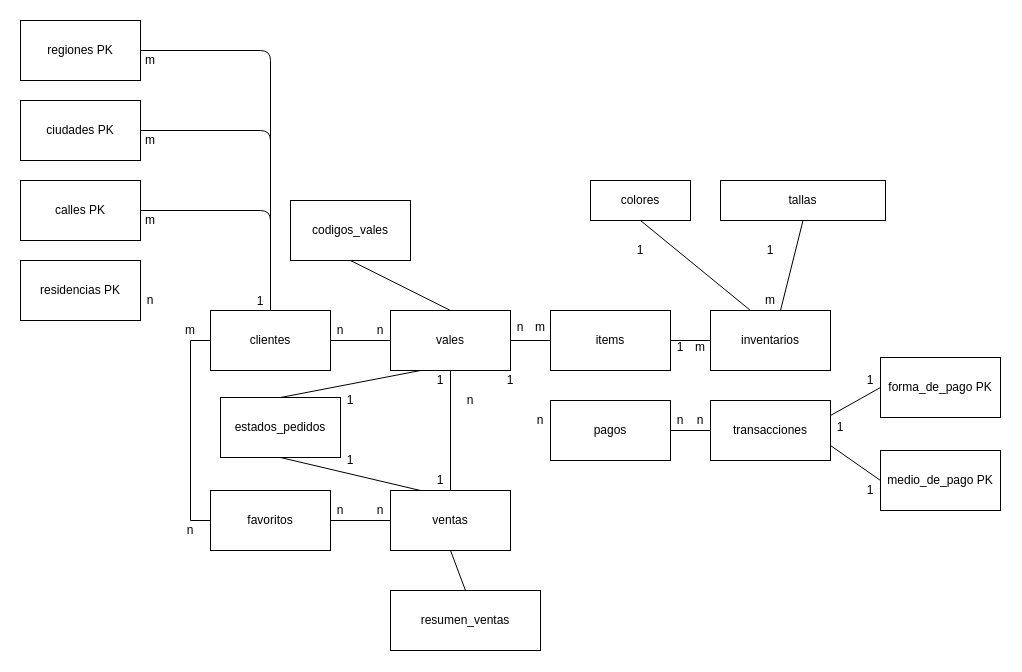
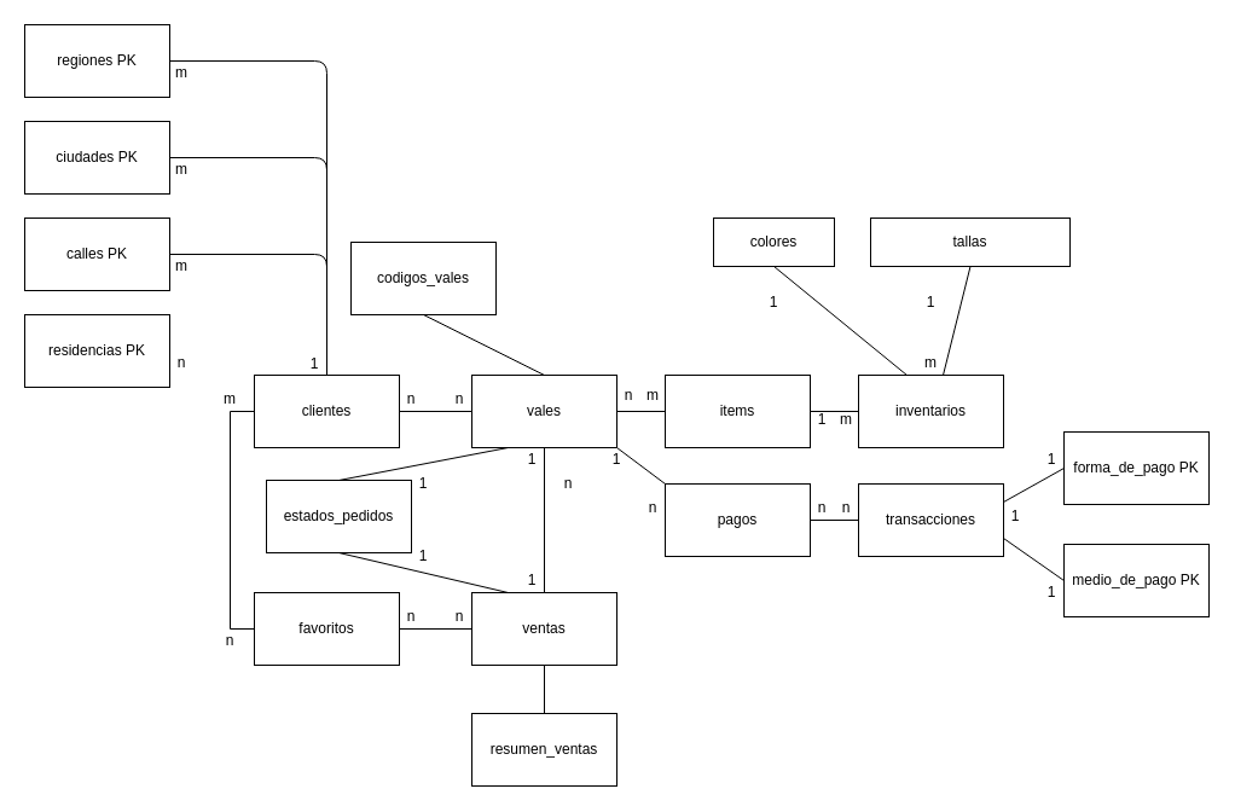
  <mxCell id="0" />
  <mxCell id="1" parent="0" />
  <mxCell id="2" value="clientes" style="rounded=0;whiteSpace=wrap;html=1;" parent="1" vertex="1"><mxGeometry x="210" y="310" width="120" height="60" as="geometry" /></mxCell>
  <mxCell id="3" value="items" style="rounded=0;whiteSpace=wrap;html=1;" parent="1" vertex="1"><mxGeometry x="550" y="310" width="120" height="60" as="geometry" /></mxCell>
  <mxCell id="4" value="vales" style="rounded=0;whiteSpace=wrap;html=1;" parent="1" vertex="1"><mxGeometry x="390" y="310" width="120" height="60" as="geometry" /></mxCell>
  <mxCell id="5" value="estados_pedidos" style="rounded=0;whiteSpace=wrap;html=1;" parent="1" vertex="1"><mxGeometry x="220" y="397" width="120" height="60" as="geometry" /></mxCell>
  <mxCell id="6" value="" style="endArrow=none;html=1;entryX=0;entryY=0.5;entryDx=0;entryDy=0;exitX=1;exitY=0.5;exitDx=0;exitDy=0;" parent="1" source="2" target="4" edge="1"><mxGeometry width="50" height="50" relative="1" as="geometry"><mxPoint x="560" y="490" as="sourcePoint" /><mxPoint x="610" y="440" as="targetPoint" /></mxGeometry></mxCell>
  <mxCell id="7" value="colores" style="rounded=0;whiteSpace=wrap;html=1;" parent="1" vertex="1"><mxGeometry x="590" y="180" width="100" height="40" as="geometry" /></mxCell>
  <mxCell id="8" value="tallas" style="rounded=0;whiteSpace=wrap;html=1;" parent="1" vertex="1"><mxGeometry x="720" y="180" width="165" height="40" as="geometry" /></mxCell>
  <mxCell id="9" value="ventas" style="rounded=0;whiteSpace=wrap;html=1;" parent="1" vertex="1"><mxGeometry x="390" y="490" width="120" height="60" as="geometry" /></mxCell>
  <mxCell id="10" value="favoritos" style="rounded=0;whiteSpace=wrap;html=1;" parent="1" vertex="1"><mxGeometry x="210" y="490" width="120" height="60" as="geometry" /></mxCell>
  <mxCell id="11" value="inventarios" style="rounded=0;whiteSpace=wrap;html=1;" parent="1" vertex="1"><mxGeometry x="710" y="310" width="120" height="60" as="geometry" /></mxCell>
  <mxCell id="12" value="" style="endArrow=none;html=1;entryX=0;entryY=0.5;entryDx=0;entryDy=0;exitX=1;exitY=0.5;exitDx=0;exitDy=0;" parent="1" source="3" target="11" edge="1"><mxGeometry width="50" height="50" relative="1" as="geometry"><mxPoint x="560" y="490" as="sourcePoint" /><mxPoint x="610" y="440" as="targetPoint" /></mxGeometry></mxCell>
  <mxCell id="13" value="" style="endArrow=none;html=1;entryX=0;entryY=0.5;entryDx=0;entryDy=0;" parent="1" target="3" edge="1"><mxGeometry width="50" height="50" relative="1" as="geometry"><mxPoint x="510" y="340" as="sourcePoint" /><mxPoint x="610" y="390" as="targetPoint" /></mxGeometry></mxCell>
  <mxCell id="14" value="" style="endArrow=none;html=1;entryX=0.5;entryY=1;entryDx=0;entryDy=0;exitX=0.5;exitY=0;exitDx=0;exitDy=0;" parent="1" source="9" target="4" edge="1"><mxGeometry width="50" height="50" relative="1" as="geometry"><mxPoint x="560" y="440" as="sourcePoint" /><mxPoint x="610" y="390" as="targetPoint" /></mxGeometry></mxCell>
  <mxCell id="15" value="" style="endArrow=none;html=1;exitX=0.5;exitY=0;exitDx=0;exitDy=0;entryX=0;entryY=0;entryDx=0;entryDy=0;" parent="1" source="5" target="32" edge="1"><mxGeometry width="50" height="50" relative="1" as="geometry"><mxPoint x="560" y="440" as="sourcePoint" /><mxPoint x="450" y="430" as="targetPoint" /></mxGeometry></mxCell>
  <mxCell id="16" value="" style="endArrow=none;html=1;entryX=0;entryY=0.5;entryDx=0;entryDy=0;exitX=1;exitY=0.5;exitDx=0;exitDy=0;" parent="1" source="10" target="9" edge="1"><mxGeometry width="50" height="50" relative="1" as="geometry"><mxPoint x="560" y="440" as="sourcePoint" /><mxPoint x="610" y="390" as="targetPoint" /></mxGeometry></mxCell>
  <mxCell id="17" value="" style="shape=partialRectangle;whiteSpace=wrap;html=1;bottom=1;right=1;left=1;top=0;fillColor=none;routingCenterX=-0.5;rotation=90;" parent="1" vertex="1"><mxGeometry x="110" y="420" width="180" height="20" as="geometry" /></mxCell>
  <mxCell id="18" value="" style="endArrow=none;html=1;entryX=0.5;entryY=1;entryDx=0;entryDy=0;exitX=0.25;exitY=0;exitDx=0;exitDy=0;" parent="1" target="7" edge="1"><mxGeometry width="50" height="50" relative="1" as="geometry"><mxPoint x="750" y="310" as="sourcePoint" /><mxPoint x="780" y="350" as="targetPoint" /></mxGeometry></mxCell>
  <mxCell id="19" value="" style="endArrow=none;html=1;entryX=0.5;entryY=1;entryDx=0;entryDy=0;exitX=0.5;exitY=0;exitDx=0;exitDy=0;" parent="1" target="8" edge="1"><mxGeometry width="50" height="50" relative="1" as="geometry"><mxPoint x="780" y="310" as="sourcePoint" /><mxPoint x="780" y="350" as="targetPoint" /></mxGeometry></mxCell>
  <mxCell id="20" value="m" style="text;html=1;strokeColor=none;fillColor=none;align=center;verticalAlign=middle;whiteSpace=wrap;rounded=0;" parent="1" vertex="1"><mxGeometry x="750" y="290" width="40" height="20" as="geometry" /></mxCell>
  <mxCell id="21" value="1" style="text;html=1;strokeColor=none;fillColor=none;align=center;verticalAlign=middle;whiteSpace=wrap;rounded=0;" parent="1" vertex="1"><mxGeometry x="620" y="240" width="40" height="20" as="geometry" /></mxCell>
  <mxCell id="22" value="1" style="text;html=1;strokeColor=none;fillColor=none;align=center;verticalAlign=middle;whiteSpace=wrap;rounded=0;" parent="1" vertex="1"><mxGeometry x="750" y="240" width="40" height="20" as="geometry" /></mxCell>
  <mxCell id="23" value="1" style="text;html=1;strokeColor=none;fillColor=none;align=center;verticalAlign=middle;whiteSpace=wrap;rounded=0;" parent="1" vertex="1"><mxGeometry x="660" y="337" width="40" height="20" as="geometry" /></mxCell>
  <mxCell id="24" value="n" style="text;html=1;strokeColor=none;fillColor=none;align=center;verticalAlign=middle;whiteSpace=wrap;rounded=0;" parent="1" vertex="1"><mxGeometry x="500" y="317" width="40" height="20" as="geometry" /></mxCell>
  <mxCell id="25" value="m" style="text;html=1;strokeColor=none;fillColor=none;align=center;verticalAlign=middle;whiteSpace=wrap;rounded=0;" parent="1" vertex="1"><mxGeometry x="680" y="337" width="40" height="20" as="geometry" /></mxCell>
  <mxCell id="26" value="m" style="text;html=1;strokeColor=none;fillColor=none;align=center;verticalAlign=middle;whiteSpace=wrap;rounded=0;" parent="1" vertex="1"><mxGeometry x="520" y="317" width="40" height="20" as="geometry" /></mxCell>
  <mxCell id="27" value="n" style="text;html=1;strokeColor=none;fillColor=none;align=center;verticalAlign=middle;whiteSpace=wrap;rounded=0;" parent="1" vertex="1"><mxGeometry x="170" y="520" width="40" height="20" as="geometry" /></mxCell>
  <mxCell id="28" value="n" style="text;html=1;strokeColor=none;fillColor=none;align=center;verticalAlign=middle;whiteSpace=wrap;rounded=0;" parent="1" vertex="1"><mxGeometry x="450" y="390" width="40" height="20" as="geometry" /></mxCell>
  <mxCell id="29" value="n" style="text;html=1;strokeColor=none;fillColor=none;align=center;verticalAlign=middle;whiteSpace=wrap;rounded=0;" parent="1" vertex="1"><mxGeometry x="360" y="320" width="40" height="20" as="geometry" /></mxCell>
  <mxCell id="30" value="n" style="text;html=1;strokeColor=none;fillColor=none;align=center;verticalAlign=middle;whiteSpace=wrap;rounded=0;" parent="1" vertex="1"><mxGeometry x="320" y="320" width="40" height="20" as="geometry" /></mxCell>
  <mxCell id="31" value="1" style="text;html=1;strokeColor=none;fillColor=none;align=center;verticalAlign=middle;whiteSpace=wrap;rounded=0;" parent="1" vertex="1"><mxGeometry x="330" y="390" width="40" height="20" as="geometry" /></mxCell>
  <mxCell id="32" value="1" style="text;html=1;strokeColor=none;fillColor=none;align=center;verticalAlign=middle;whiteSpace=wrap;rounded=0;" parent="1" vertex="1"><mxGeometry x="420" y="370" width="40" height="20" as="geometry" /></mxCell>
  <mxCell id="33" value="1" style="text;html=1;strokeColor=none;fillColor=none;align=center;verticalAlign=middle;whiteSpace=wrap;rounded=0;" parent="1" vertex="1"><mxGeometry x="420" y="470" width="40" height="20" as="geometry" /></mxCell>
  <mxCell id="34" value="n" style="text;html=1;strokeColor=none;fillColor=none;align=center;verticalAlign=middle;whiteSpace=wrap;rounded=0;" parent="1" vertex="1"><mxGeometry x="320" y="500" width="40" height="20" as="geometry" /></mxCell>
  <mxCell id="35" value="n" style="text;html=1;strokeColor=none;fillColor=none;align=center;verticalAlign=middle;whiteSpace=wrap;rounded=0;" parent="1" vertex="1"><mxGeometry x="360" y="500" width="40" height="20" as="geometry" /></mxCell>
  <mxCell id="36" value="m" style="text;html=1;strokeColor=none;fillColor=none;align=center;verticalAlign=middle;whiteSpace=wrap;rounded=0;" parent="1" vertex="1"><mxGeometry x="170" y="320" width="40" height="20" as="geometry" /></mxCell>
  <mxCell id="37" value="residencias PK" style="rounded=0;whiteSpace=wrap;html=1;" parent="1" vertex="1"><mxGeometry x="20" y="260" width="120" height="60" as="geometry" /></mxCell>
  <mxCell id="38" value="calles PK" style="rounded=0;whiteSpace=wrap;html=1;" parent="1" vertex="1"><mxGeometry x="20" y="180" width="120" height="60" as="geometry" /></mxCell>
  <mxCell id="39" value="ciudades PK" style="rounded=0;whiteSpace=wrap;html=1;" parent="1" vertex="1"><mxGeometry x="20" y="100" width="120" height="60" as="geometry" /></mxCell>
  <mxCell id="40" value="regiones PK" style="rounded=0;whiteSpace=wrap;html=1;" parent="1" vertex="1"><mxGeometry x="20" y="20" width="120" height="60" as="geometry" /></mxCell>
  <mxCell id="41" value="" style="endArrow=none;html=1;entryX=1;entryY=0.5;entryDx=0;entryDy=0;exitX=0.5;exitY=0;exitDx=0;exitDy=0;" parent="1" source="2" edge="1"><mxGeometry width="50" height="50" relative="1" as="geometry"><mxPoint x="270" y="230" as="sourcePoint" /><mxPoint x="140" y="210" as="targetPoint" /><Array as="points"><mxPoint x="270" y="210" /></Array></mxGeometry></mxCell>
  <mxCell id="42" value="" style="endArrow=none;html=1;entryX=1;entryY=0.5;entryDx=0;entryDy=0;exitX=0.5;exitY=0;exitDx=0;exitDy=0;" parent="1" edge="1"><mxGeometry width="50" height="50" relative="1" as="geometry"><mxPoint x="270" y="230" as="sourcePoint" /><mxPoint x="140" y="130" as="targetPoint" /><Array as="points"><mxPoint x="270" y="130" /></Array></mxGeometry></mxCell>
  <mxCell id="43" value="" style="endArrow=none;html=1;entryX=1;entryY=0.5;entryDx=0;entryDy=0;exitX=0.5;exitY=0;exitDx=0;exitDy=0;" parent="1" edge="1"><mxGeometry width="50" height="50" relative="1" as="geometry"><mxPoint x="270" y="150" as="sourcePoint" /><mxPoint x="140" y="50" as="targetPoint" /><Array as="points"><mxPoint x="270" y="50" /></Array></mxGeometry></mxCell>
  <mxCell id="44" value="n" style="text;html=1;strokeColor=none;fillColor=none;align=center;verticalAlign=middle;whiteSpace=wrap;rounded=0;" parent="1" vertex="1"><mxGeometry x="130" y="290" width="40" height="20" as="geometry" /></mxCell>
  <mxCell id="45" value="1" style="text;html=1;strokeColor=none;fillColor=none;align=center;verticalAlign=middle;whiteSpace=wrap;rounded=0;" parent="1" vertex="1"><mxGeometry x="240" y="291" width="40" height="20" as="geometry" /></mxCell>
  <mxCell id="46" value="m" style="text;html=1;strokeColor=none;fillColor=none;align=center;verticalAlign=middle;whiteSpace=wrap;rounded=0;" parent="1" vertex="1"><mxGeometry x="130" y="210" width="40" height="20" as="geometry" /></mxCell>
  <mxCell id="47" value="m" style="text;html=1;strokeColor=none;fillColor=none;align=center;verticalAlign=middle;whiteSpace=wrap;rounded=0;" parent="1" vertex="1"><mxGeometry x="130" y="130" width="40" height="20" as="geometry" /></mxCell>
  <mxCell id="48" value="m" style="text;html=1;strokeColor=none;fillColor=none;align=center;verticalAlign=middle;whiteSpace=wrap;rounded=0;" parent="1" vertex="1"><mxGeometry x="130" y="50" width="40" height="20" as="geometry" /></mxCell>
  <mxCell id="49" value="transacciones" style="rounded=0;whiteSpace=wrap;html=1;" parent="1" vertex="1"><mxGeometry x="710" y="400" width="120" height="60" as="geometry" /></mxCell>
  <mxCell id="50" value="forma_de_pago PK" style="rounded=0;whiteSpace=wrap;html=1;" parent="1" vertex="1"><mxGeometry x="880" y="357" width="120" height="60" as="geometry" /></mxCell>
  <mxCell id="51" value="medio_de_pago PK" style="rounded=0;whiteSpace=wrap;html=1;" parent="1" vertex="1"><mxGeometry x="880" y="450" width="120" height="60" as="geometry" /></mxCell>
  <mxCell id="52" value="" style="endArrow=none;html=1;entryX=0;entryY=0.5;entryDx=0;entryDy=0;exitX=1;exitY=0.25;exitDx=0;exitDy=0;" parent="1" source="49" target="50" edge="1"><mxGeometry width="50" height="50" relative="1" as="geometry"><mxPoint x="620" y="440" as="sourcePoint" /><mxPoint x="670" y="390" as="targetPoint" /></mxGeometry></mxCell>
  <mxCell id="53" value="" style="endArrow=none;html=1;entryX=0;entryY=0.5;entryDx=0;entryDy=0;exitX=1;exitY=0.75;exitDx=0;exitDy=0;" parent="1" source="49" target="51" edge="1"><mxGeometry width="50" height="50" relative="1" as="geometry"><mxPoint x="620" y="440" as="sourcePoint" /><mxPoint x="670" y="390" as="targetPoint" /></mxGeometry></mxCell>
  <mxCell id="54" value="pagos" style="rounded=0;whiteSpace=wrap;html=1;" parent="1" vertex="1"><mxGeometry x="550" y="400" width="120" height="60" as="geometry" /></mxCell>
- <mxCell id="55" value="resumen_ventas" style="rounded=0;whiteSpace=wrap;html=1;" parent="1" vertex="1"><mxGeometry x="390" y="590" width="150" height="60" as="geometry" /></mxCell>
+ <mxCell id="55" value="resumen_ventas" style="rounded=0;whiteSpace=wrap;html=1;" parent="1" vertex="1"><mxGeometry x="390" y="590" width="120" height="60" as="geometry" /></mxCell>
  <mxCell id="56" value="" style="endArrow=none;html=1;entryX=1;entryY=0.5;entryDx=0;entryDy=0;exitX=0;exitY=0.5;exitDx=0;exitDy=0;" parent="1" source="49" target="54" edge="1"><mxGeometry width="50" height="50" relative="1" as="geometry"><mxPoint x="620" y="510" as="sourcePoint" /><mxPoint x="670" y="460" as="targetPoint" /></mxGeometry></mxCell>
+ <mxCell id="57" value="" style="endArrow=none;html=1;entryX=0;entryY=0;entryDx=0;entryDy=0;exitX=1;exitY=1;exitDx=0;exitDy=0;" parent="1" source="4" target="54" edge="1"><mxGeometry width="50" height="50" relative="1" as="geometry"><mxPoint x="620" y="510" as="sourcePoint" /><mxPoint x="670" y="460" as="targetPoint" /></mxGeometry></mxCell>
  <mxCell id="58" value="n" style="text;html=1;strokeColor=none;fillColor=none;align=center;verticalAlign=middle;whiteSpace=wrap;rounded=0;" parent="1" vertex="1"><mxGeometry x="520" y="410" width="40" height="20" as="geometry" /></mxCell>
  <mxCell id="59" value="n" style="text;html=1;strokeColor=none;fillColor=none;align=center;verticalAlign=middle;whiteSpace=wrap;rounded=0;" parent="1" vertex="1"><mxGeometry x="680" y="410" width="40" height="20" as="geometry" /></mxCell>
  <mxCell id="60" value="n" style="text;html=1;strokeColor=none;fillColor=none;align=center;verticalAlign=middle;whiteSpace=wrap;rounded=0;" parent="1" vertex="1"><mxGeometry x="660" y="410" width="40" height="20" as="geometry" /></mxCell>
  <mxCell id="61" value="1" style="text;html=1;strokeColor=none;fillColor=none;align=center;verticalAlign=middle;whiteSpace=wrap;rounded=0;" parent="1" vertex="1"><mxGeometry x="820" y="417" width="40" height="20" as="geometry" /></mxCell>
  <mxCell id="62" value="1" style="text;html=1;strokeColor=none;fillColor=none;align=center;verticalAlign=middle;whiteSpace=wrap;rounded=0;" parent="1" vertex="1"><mxGeometry x="850" y="370" width="40" height="20" as="geometry" /></mxCell>
  <mxCell id="63" value="1" style="text;html=1;strokeColor=none;fillColor=none;align=center;verticalAlign=middle;whiteSpace=wrap;rounded=0;" parent="1" vertex="1"><mxGeometry x="850" y="480" width="40" height="20" as="geometry" /></mxCell>
  <mxCell id="64" value="" style="endArrow=none;html=1;entryX=0.5;entryY=1;entryDx=0;entryDy=0;exitX=0.5;exitY=0;exitDx=0;exitDy=0;" parent="1" source="55" target="9" edge="1"><mxGeometry width="50" height="50" relative="1" as="geometry"><mxPoint x="620" y="510" as="sourcePoint" /><mxPoint x="670" y="460" as="targetPoint" /></mxGeometry></mxCell>
  <mxCell id="65" value="1" style="text;html=1;strokeColor=none;fillColor=none;align=center;verticalAlign=middle;whiteSpace=wrap;rounded=0;" parent="1" vertex="1"><mxGeometry x="490" y="370" width="40" height="20" as="geometry" /></mxCell>
  <mxCell id="66" value="" style="endArrow=none;html=1;entryX=0;entryY=1;entryDx=0;entryDy=0;exitX=0.5;exitY=1;exitDx=0;exitDy=0;" parent="1" source="5" target="33" edge="1"><mxGeometry width="50" height="50" relative="1" as="geometry"><mxPoint x="620" y="510" as="sourcePoint" /><mxPoint x="670" y="460" as="targetPoint" /></mxGeometry></mxCell>
  <mxCell id="67" value="1" style="text;html=1;strokeColor=none;fillColor=none;align=center;verticalAlign=middle;whiteSpace=wrap;rounded=0;" parent="1" vertex="1"><mxGeometry x="330" y="450" width="40" height="20" as="geometry" /></mxCell>
  <mxCell id="68" value="codigos_vales" style="rounded=0;whiteSpace=wrap;html=1;" parent="1" vertex="1"><mxGeometry x="290" y="200" width="120" height="60" as="geometry" /></mxCell>
  <mxCell id="69" value="" style="endArrow=none;html=1;entryX=0.5;entryY=1;entryDx=0;entryDy=0;exitX=0.5;exitY=0;exitDx=0;exitDy=0;" parent="1" source="4" target="68" edge="1"><mxGeometry width="50" height="50" relative="1" as="geometry"><mxPoint x="620" y="440" as="sourcePoint" /><mxPoint x="670" y="390" as="targetPoint" /></mxGeometry></mxCell>
